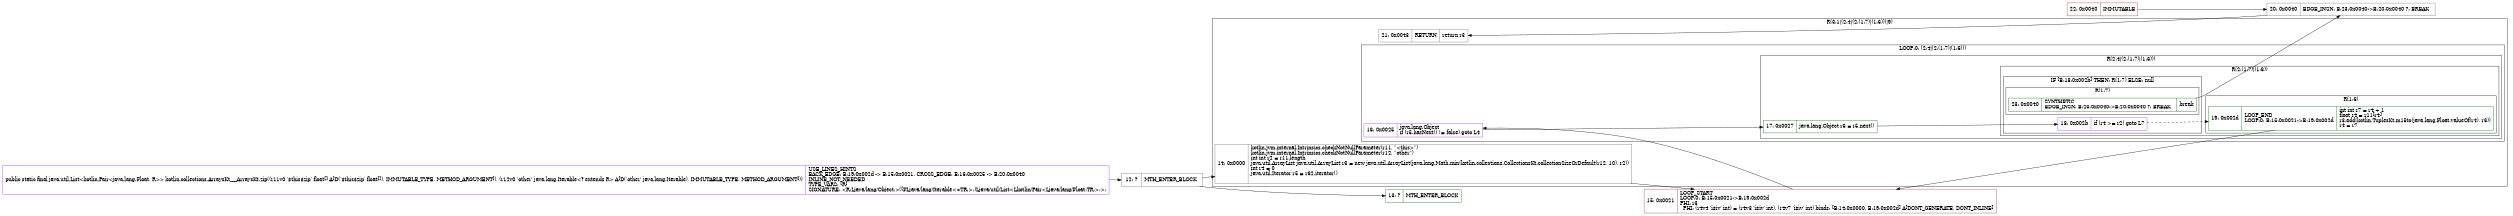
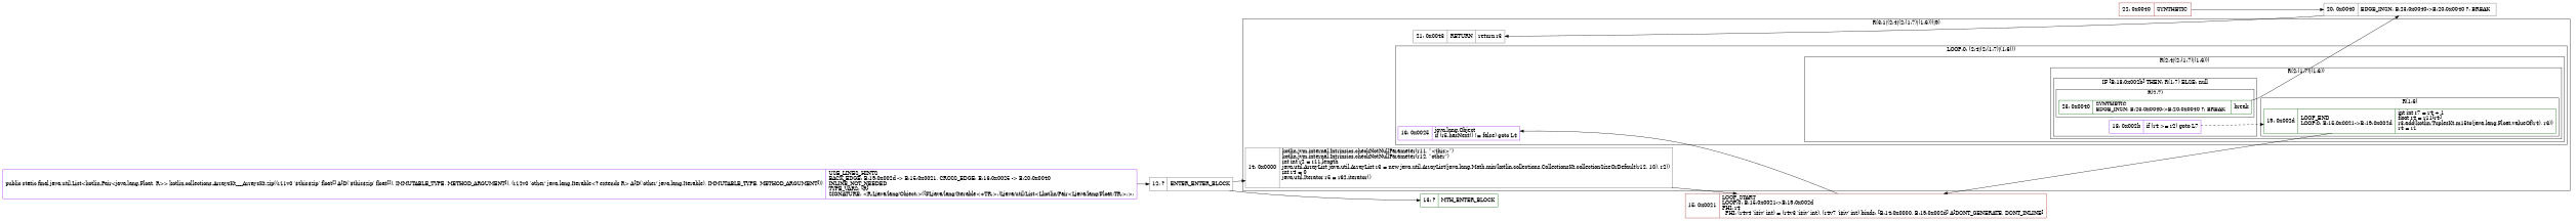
  digraph {
    rankdir=LR
    node [color=darkgreen shape=record]
    n1 [label="{23\:\ 0x0040|SYNTHETIC\lEDGE_INSN: B:23:0x0040\-\>B:20:0x0040 ?: BREAK  \l|break\l}"]
    n2 [color=purple label="{18\:\ 0x002b|if (r4 \>= r2) goto L7\l}"]
-   n3 [label="{19\:\ 0x002d|LOOP_END\lLOOP:0: B:15:0x0021\-\>B:19:0x002d\l|int int r7 = r4 + 1\lfloat r4 = r11[r4]\lr3.add(kotlin.TuplesKt.m15to(java.lang.Float.valueOf(r4), r6))\lr4 = r7\l}"]
-   n4 [label="{17\:\ 0x0027|java.lang.Object r6 = r5.next()\l}"]
+   n3 [label="{19\:\ 0x002d|LOOP_END\lLOOP:0: B:15:0x0021\-\>B:19:0x002d\l|int int r7 = r4 + 1\lfloat r4 = r11[r4]\lr3.add(kotlin.TuplesKt.m15to(java.lang.Float.valueOf(r4), r6))\lr4 = r1\l}"]
    n5 [color=purple label="{16\:\ 0x0025|java.lang.Object \lif (r5.hasNext() != false) goto L4\l}"]
    n6 [color=gray40 label="{14\:\ 0x0000|kotlin.jvm.internal.Intrinsics.checkNotNullParameter(r11, \"\<this\>\")\lkotlin.jvm.internal.Intrinsics.checkNotNullParameter(r12, \"other\")\lint int r2 = r11.length\ljava.util.ArrayList java.util.ArrayList r3 = new java.util.ArrayList(java.lang.Math.min(kotlin.collections.CollectionsKt.collectionSizeOrDefault(r12, 10), r2))\lint r4 = 0\ljava.util.Iterator r5 = r62.iterator()\l\l}"]
    n7 [color=gray40 label="{21\:\ 0x0043|RETURN\l|return r3\l}"]
    n8 [color=gray40 label="{20\:\ 0x0040|EDGE_INSN: B:23:0x0040\-\>B:20:0x0040 ?: BREAK  \l}"]
-   n9 [color=brown label="{15\:\ 0x0021|LOOP_START\lLOOP:0: B:15:0x0021\-\>B:19:0x002d\lPHI: r3 \l  PHI: (r4v4 'i$iv' int) = (r4v3 'i$iv' int), (r4v7 'i$iv' int) binds: [B:14:0x0000, B:19:0x002d] A[DONT_GENERATE, DONT_INLINE]\l}"]
-   n10 [color=brown label="{22\:\ 0x0040|IMMUTABLE\l}"]
+   n9 [color=brown label="{15\:\ 0x0021|LOOP_START\lLOOP:0: B:15:0x0021\-\>B:19:0x002d\lPHI: r4 \l  PHI: (r4v4 'i$iv' int) = (r4v3 'i$iv' int), (r4v7 'i$iv' int) binds: [B:14:0x0000, B:19:0x002d] A[DONT_GENERATE, DONT_INLINE]\l}"]
+   n10 [color=brown label="{22\:\ 0x0040|SYNTHETIC\l}"]
    n11 [label="{13\:\ ?|MTH_ENTER_BLOCK\l}"]
-   n12 [color=gray40 label="{12\:\ ?|MTH_ENTER_BLOCK\l}"]
+   n12 [color=gray40 label="{12\:\ ?|ENTER_ENTER_BLOCK\l}"]
    n13 [color=purple label="{public static final java.util.List\<kotlin.Pair\<java.lang.Float, R\>\> kotlin.collections.ArraysKt___ArraysKt.zip((r11v0 '$this$zip' float[] A[D('$this$zip' float[]), IMMUTABLE_TYPE, METHOD_ARGUMENT]), (r12v0 'other' java.lang.Iterable\<? extends R\> A[D('other' java.lang.Iterable), IMMUTABLE_TYPE, METHOD_ARGUMENT]))  | USE_LINES_HINTS\lBACK_EDGE: B:19:0x002d \-\> B:15:0x0021, CROSS_EDGE: B:16:0x0025 \-\> B:20:0x0040\lINLINE_NOT_NEEDED\lTYPE_VARS: [R]\lSIGNATURE: \<R:Ljava\/lang\/Object;\>([FLjava\/lang\/Iterable\<+TR;\>;)Ljava\/util\/List\<Lkotlin\/Pair\<Ljava\/lang\/Float;TR;\>;\>;\l}"]
    subgraph cluster_1 {
      label="R(3:1|(2:4|(2:(1:7)|(1:6)))|9)"
      n6
      n7
      subgraph cluster_2 {
        label="LOOP:0: (2:4|(2:(1:7)|(1:6)))"
        n5
        subgraph cluster_3 {
          label="R(2:4|(2:(1:7)|(1:6)))"
-         n4
          subgraph cluster_4 {
            label="R(2:(1:7)|(1:6))"
            subgraph cluster_5 {
              label="IF [B:18:0x002b] THEN: R(1:7) ELSE: null"
              n2
              subgraph cluster_6 {
-               label="R(1:7)"
+               label="R(2:7)"
                n1
              }
            }
            subgraph cluster_7 {
              label="R(1:6)"
              n3
            }
          }
        }
      }
    }
    n1 -> n8
    n2 -> n3 [style=dashed]
    n3 -> n9
-   n4 -> n2
-   n5 -> n4
    n6 -> n9
    n8 -> n7
    n9 -> n5
    n10 -> n8
    n12 -> n6
    n12 -> n11
    n13 -> n12
  }
